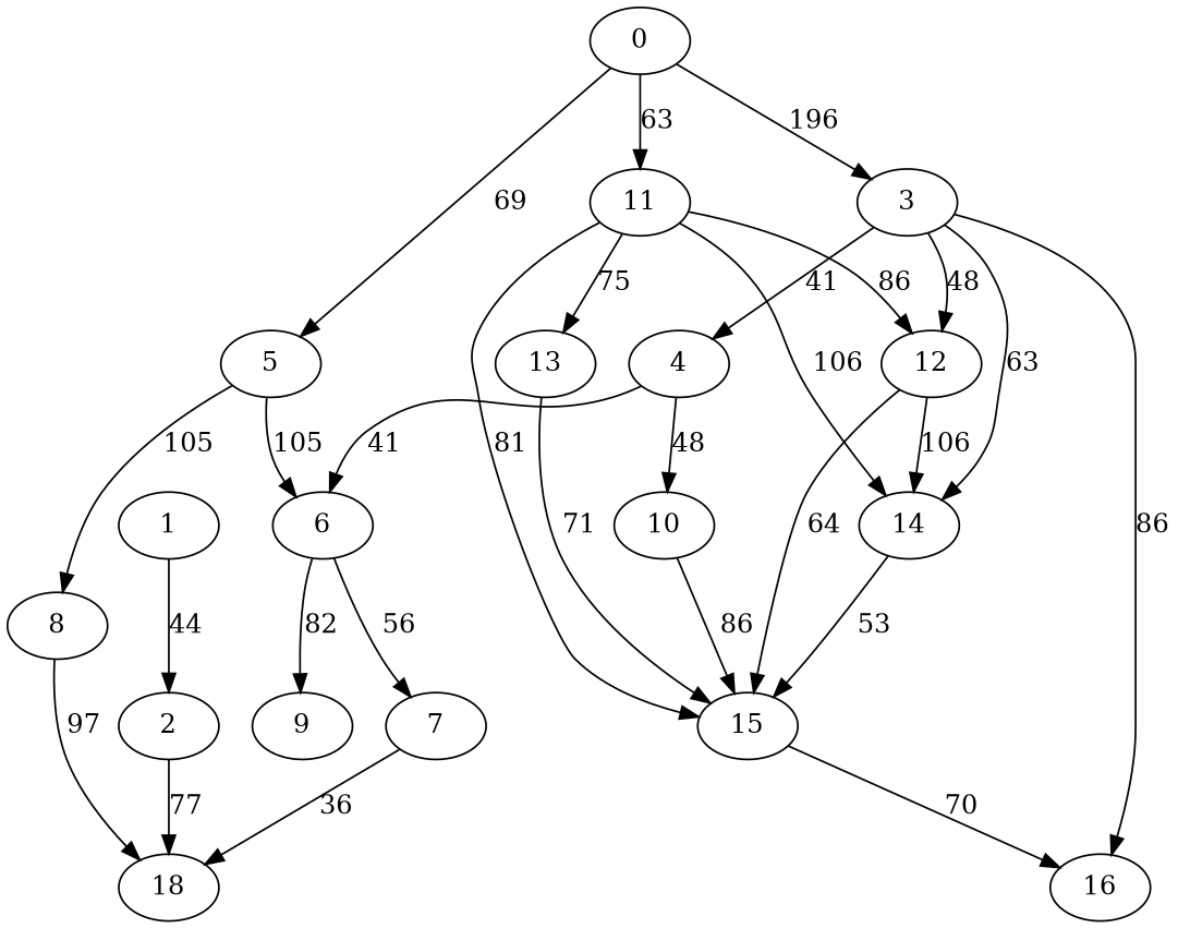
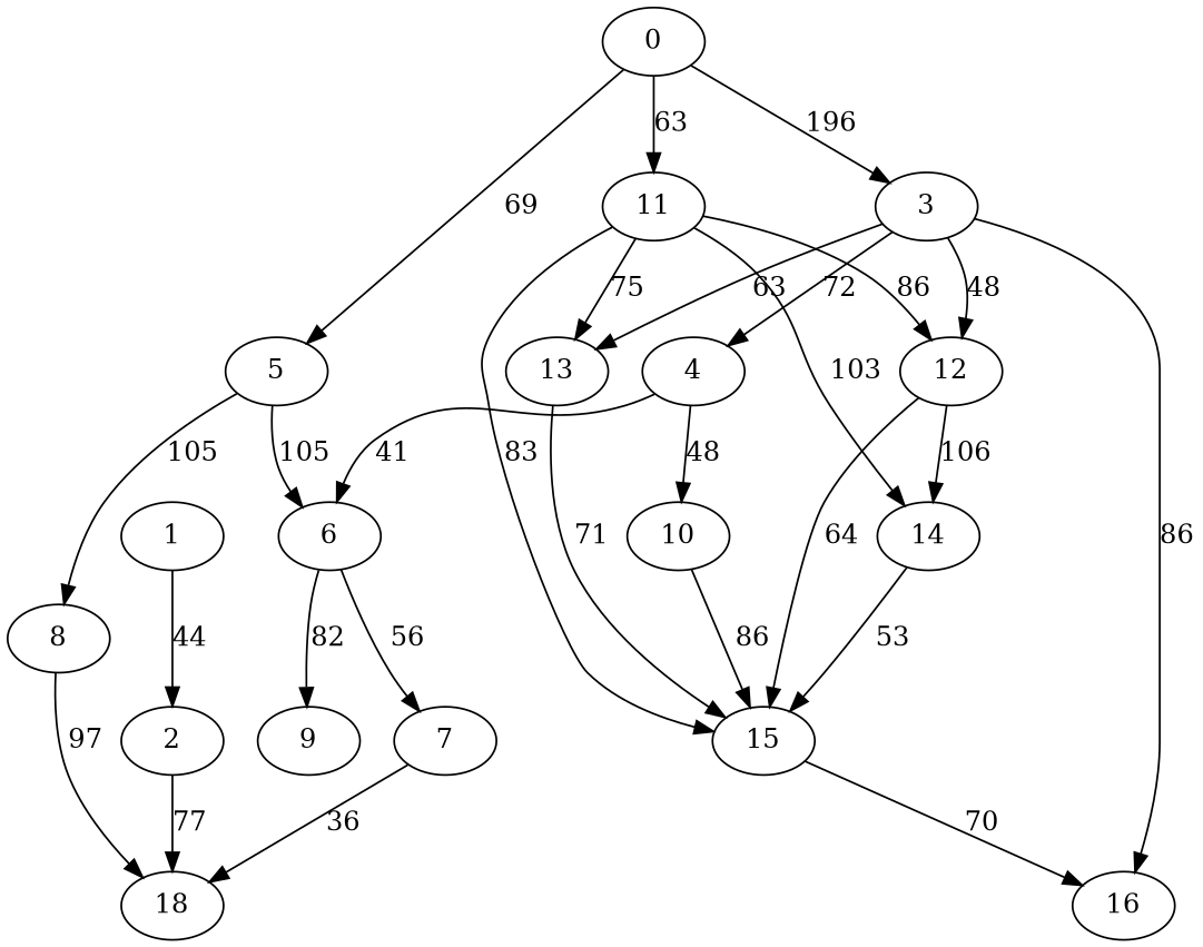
  digraph {
    0
    3
    5
    11
    1
    2
    4
    12
    13
    16
    6
    8
    15
    14
    18
    10
    7
    9
    0 -> 3 [label=196]
    0 -> 5 [label=69]
    0 -> 11 [label=63]
-   3 -> 4 [label=41]
+   3 -> 4 [label=72]
    3 -> 12 [label=48]
-   3 -> 14 [label=63]
+   3 -> 13 [label=63]
    3 -> 16 [label=86]
    5 -> 6 [label=105]
    5 -> 8 [label=105]
    11 -> 12 [label=86]
    11 -> 13 [label=75]
-   11 -> 15 [label=81]
-   11 -> 14 [label=106]
+   11 -> 15 [label=83]
+   11 -> 14 [label=103]
    1 -> 2 [label=44]
    2 -> 18 [label=77]
    4 -> 6 [label=41]
    4 -> 10 [label=48]
    12 -> 15 [label=64]
    12 -> 14 [label=106]
    13 -> 15 [label=71]
    6 -> 7 [label=56]
    6 -> 9 [label=82]
    8 -> 18 [label=97]
    15 -> 16 [label=70]
    14 -> 15 [label=53]
    10 -> 15 [label=86]
    7 -> 18 [label=36]
  }
